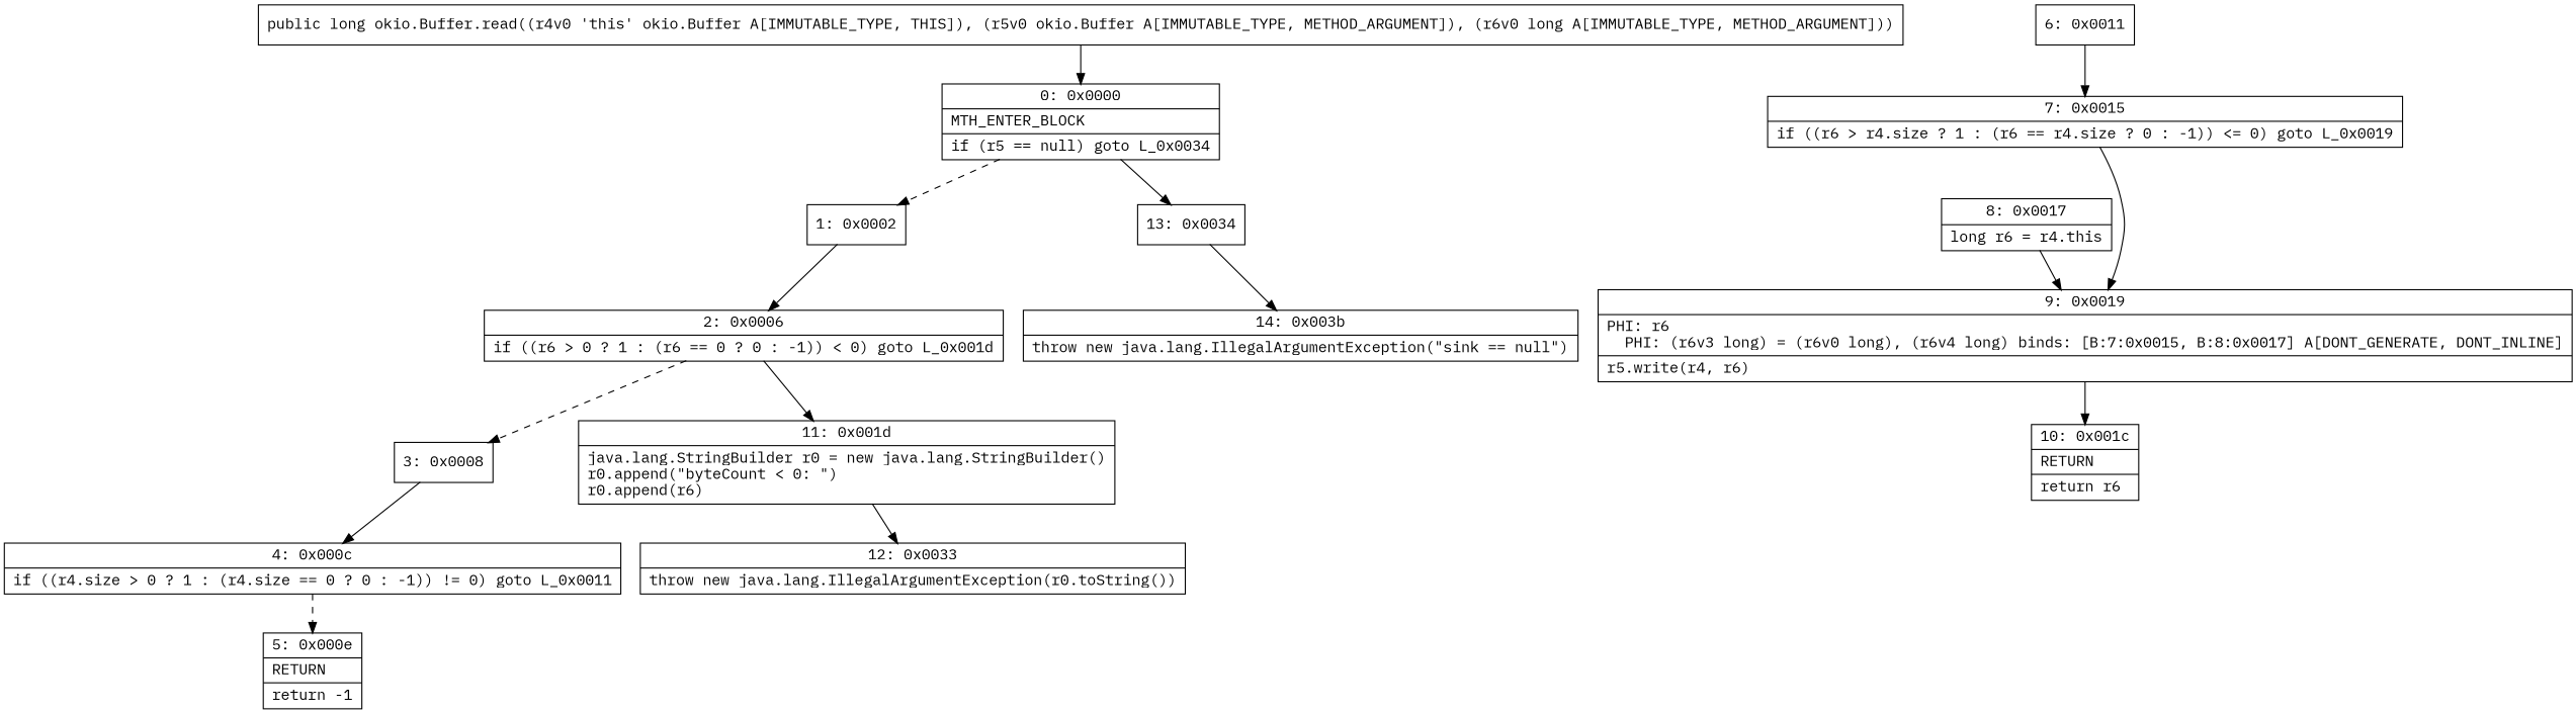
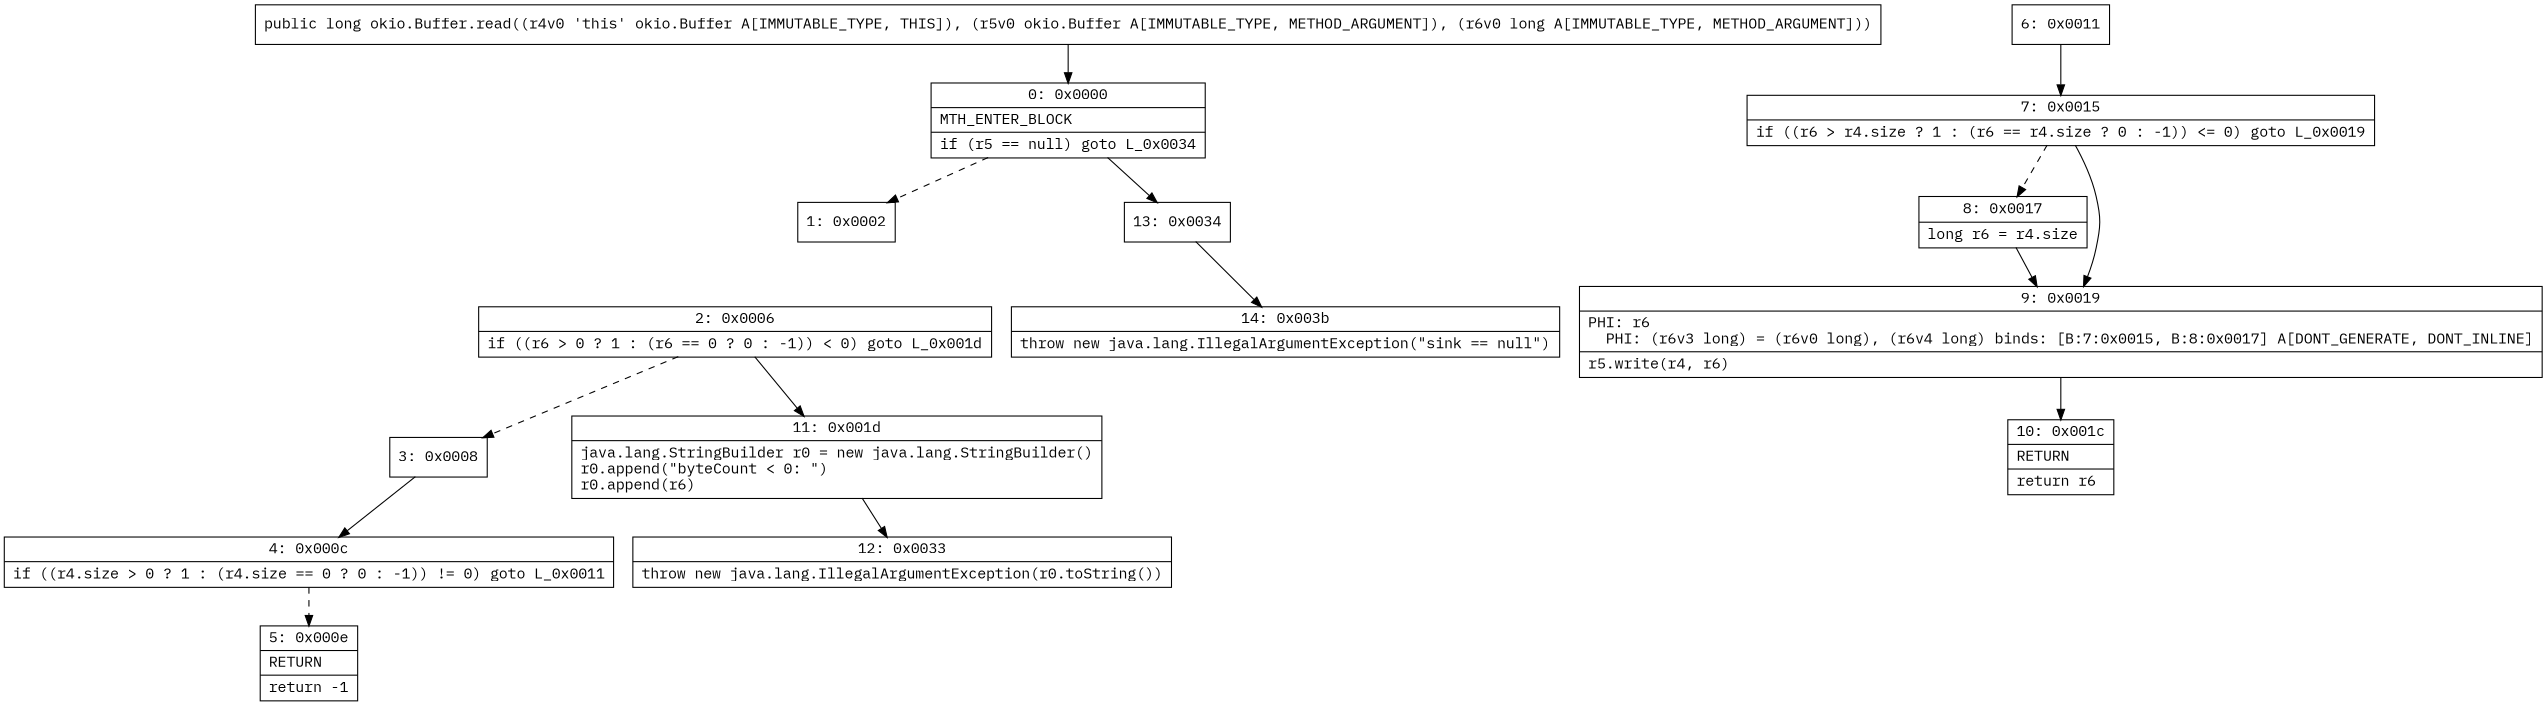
  digraph {
    fontname="IBM Plex Mono"
    node [fontname="IBM Plex Mono" shape=record]
    edge [fontname="IBM Plex Mono"]
    n1 [label="{0\:\ 0x0000|MTH_ENTER_BLOCK\l|if (r5 == null) goto L_0x0034\l}"]
    n2 [label="{1\:\ 0x0002}"]
    n3 [label="{13\:\ 0x0034}"]
    n4 [label="{2\:\ 0x0006|if ((r6 \> 0 ? 1 : (r6 == 0 ? 0 : \-1)) \< 0) goto L_0x001d\l}"]
    n5 [label="{14\:\ 0x003b|throw new java.lang.IllegalArgumentException(\"sink == null\")\l}"]
    n6 [label="{3\:\ 0x0008}"]
    n7 [label="{11\:\ 0x001d|java.lang.StringBuilder r0 = new java.lang.StringBuilder()\lr0.append(\"byteCount \< 0: \")\lr0.append(r6)\l}"]
    n8 [label="{4\:\ 0x000c|if ((r4.size \> 0 ? 1 : (r4.size == 0 ? 0 : \-1)) != 0) goto L_0x0011\l}"]
    n9 [label="{12\:\ 0x0033|throw new java.lang.IllegalArgumentException(r0.toString())\l}"]
    n10 [label="{5\:\ 0x000e|RETURN\l|return \-1\l}"]
    n11 [label="{6\:\ 0x0011}"]
    n12 [label="{7\:\ 0x0015|if ((r6 \> r4.size ? 1 : (r6 == r4.size ? 0 : \-1)) \<= 0) goto L_0x0019\l}"]
-   n13 [label="{8\:\ 0x0017|long r6 = r4.this\l}"]
+   n13 [label="{8\:\ 0x0017|long r6 = r4.size\l}"]
    n14 [label="{9\:\ 0x0019|PHI: r6 \l  PHI: (r6v3 long) = (r6v0 long), (r6v4 long) binds: [B:7:0x0015, B:8:0x0017] A[DONT_GENERATE, DONT_INLINE]\l|r5.write(r4, r6)\l}"]
    n15 [label="{10\:\ 0x001c|RETURN\l|return r6\l}"]
    n16 [label="{public long okio.Buffer.read((r4v0 'this' okio.Buffer A[IMMUTABLE_TYPE, THIS]), (r5v0 okio.Buffer A[IMMUTABLE_TYPE, METHOD_ARGUMENT]), (r6v0 long A[IMMUTABLE_TYPE, METHOD_ARGUMENT])) }"]
    n1 -> n2 [style=dashed]
    n1 -> n3
-   n2 -> n4
    n3 -> n5
    n4 -> n6 [style=dashed]
    n4 -> n7
    n6 -> n8
    n7 -> n9
    n8 -> n10 [style=dashed]
    n11 -> n12
+   n12 -> n13 [style=dashed]
    n12 -> n14
    n13 -> n14
    n14 -> n15
    n16 -> n1
  }
